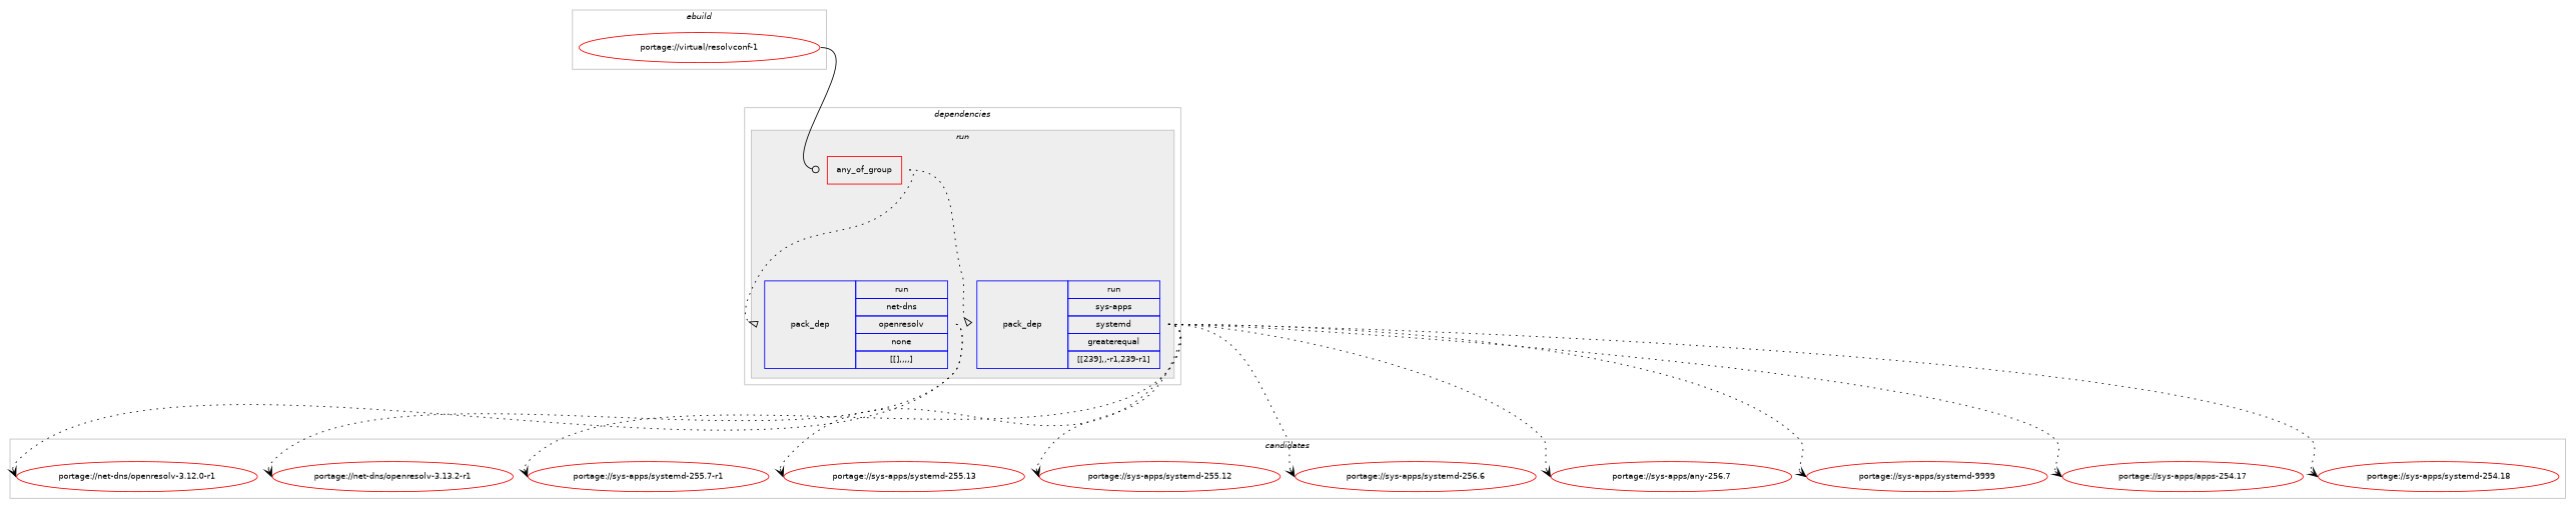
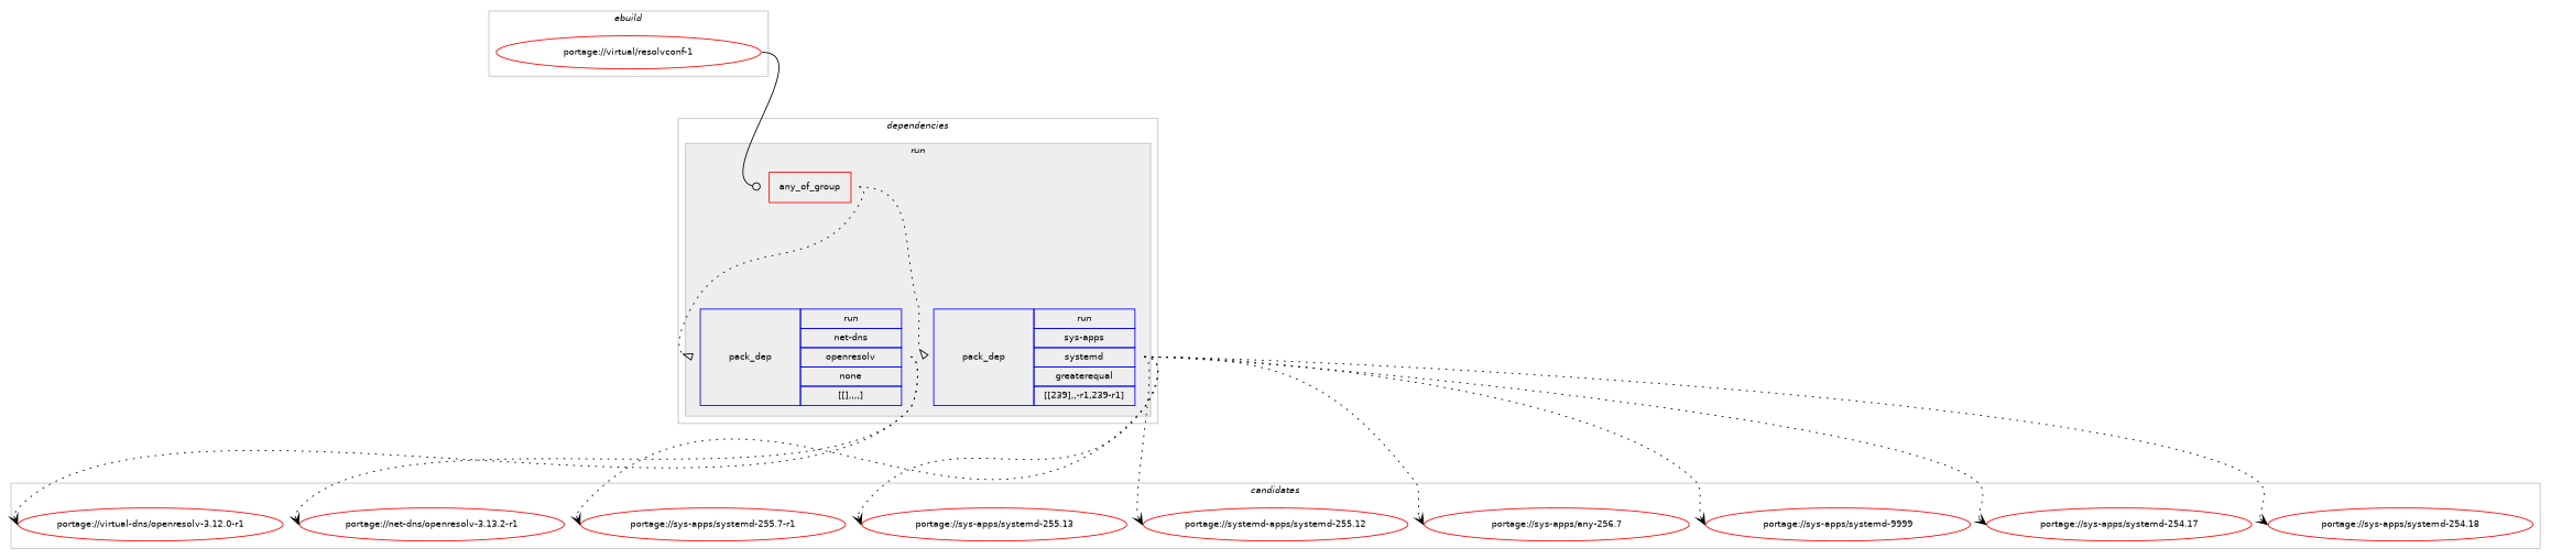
  digraph {
    compound=true
    concentrate=true
    fontname=Helvetica
    fontsize=10
    newrank=true
    rankdir=TB
    ranksep=1.5
    node [color=red fontname=Helvetica fontsize=10]
    edge [arrowhead=vee headport=w style=dotted tailport=e weight=100]
    n1 [label="portage://virtual/resolvconf-1" width=4]
    n2 [color=blue label=<<TABLE BORDER="0" CELLBORDER="1" CELLSPACING="0" CELLPADDING="4" WIDTH="220"><TR><TD ROWSPAN="6" CELLPADDING="30">pack_dep</TD></TR><TR><TD WIDTH="110">run</TD></TR><TR><TD>net-dns</TD></TR><TR><TD>openresolv</TD></TR><TR><TD>none</TD></TR><TR><TD>[[],,,,]</TD></TR></TABLE>> shape=none]
    n3 [color=blue label=<<TABLE BORDER="0" CELLBORDER="1" CELLSPACING="0" CELLPADDING="4" WIDTH="220"><TR><TD ROWSPAN="6" CELLPADDING="30">pack_dep</TD></TR><TR><TD WIDTH="110">run</TD></TR><TR><TD>sys-apps</TD></TR><TR><TD>systemd</TD></TR><TR><TD>greaterequal</TD></TR><TR><TD>[[239],,-r1,239-r1]</TD></TR></TABLE>> shape=none]
    n4 [label=<<TABLE BORDER="0" CELLBORDER="1" CELLSPACING="0" CELLPADDING="4"><TR><TD CELLPADDING="10">any_of_group</TD></TR></TABLE>> shape=none]
    n5 [label="portage://net-dns/openresolv-3.13.2-r1" width=4]
-   n6 [label="portage://net-dns/openresolv-3.12.0-r1" width=4]
+   n6 [label="portage://virtual-dns/openresolv-3.12.0-r1" width=4]
    n7 [label="portage://sys-apps/systemd-9999" width=4]
    n8 [label="portage://sys-apps/any-256.7" width=4]
-   n9 [label="portage://sys-apps/systemd-256.6" width=4]
-   n10 [label="portage://sys-apps/systemd-255.12" width=4]
+   n10 [label="portage://systemd-apps/systemd-255.12" width=4]
    n11 [label="portage://sys-apps/systemd-255.13" width=4]
    n12 [label="portage://sys-apps/systemd-255.7-r1" width=4]
    n13 [label="portage://sys-apps/systemd-254.18" width=4]
-   n14 [label="portage://sys-apps/apps-254.17" width=4]
+   n14 [label="portage://sys-apps/systemd-254.17" width=4]
    subgraph cluster_1 {
      color=gray
      label=<<i>ebuild</i>>
      n1
    }
    subgraph cluster_2 {
      color=gray
      label=<<i>dependencies</i>>
      subgraph cluster_3 {
        color=gray
        fillcolor="#eeeeee"
        label=<<i>compile</i>>
        style=filled
      }
      subgraph cluster_4 {
        color=gray
        fillcolor="#eeeeee"
        label=<<i>compile and run</i>>
        style=filled
      }
      subgraph cluster_5 {
        color=gray
        fillcolor="#eeeeee"
        label=<<i>run</i>>
        style=filled
        subgraph sub_6 {
          color=gray
          fillcolor="#eeeeee"
          label=<<i>run</i>>
          style=filled
          n4
          subgraph sub_7 {
            color=gray
            fillcolor="#eeeeee"
            label=<<i>run</i>>
            style=filled
            n2
          }
          subgraph sub_8 {
            color=gray
            fillcolor="#eeeeee"
            label=<<i>run</i>>
            style=filled
            n3
          }
        }
      }
    }
    subgraph cluster_9 {
      color=gray
      label=<<i>candidates</i>>
      rank=same
      subgraph sub_10 {
        color=black
        label=<<i>candidates</i>>
        nodesep=1
        rank=same
        n5
        n6
      }
      subgraph sub_11 {
        color=black
        label=<<i>candidates</i>>
        nodesep=1
        rank=same
        n7
        n8
-       n9
        n10
        n11
        n12
        n13
        n14
      }
    }
    n1 -> n4 [arrowhead=odot style=solid weight=20]
    n2 -> n5
    n2 -> n6
    n3 -> n7
    n3 -> n8
-   n3 -> n9
    n3 -> n10
    n3 -> n11
    n3 -> n12
    n3 -> n13
    n3 -> n14
    n4 -> n2 [arrowhead=oinv weight=20]
    n4 -> n3 [arrowhead=oinv weight=20]
  }
